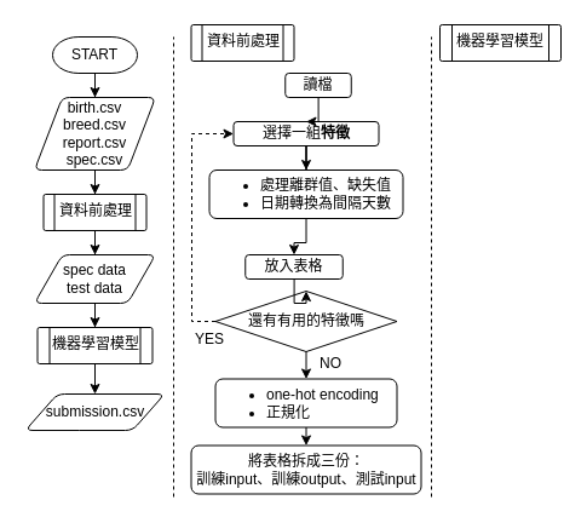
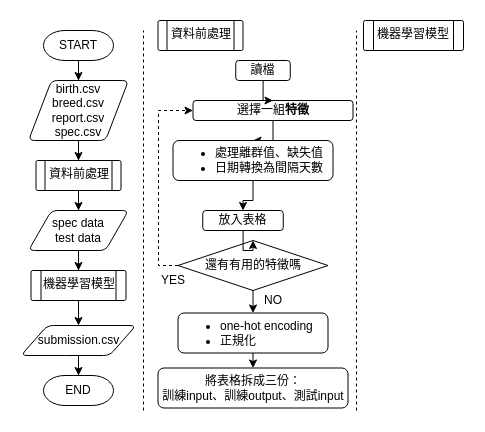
  <mxCell id="0" />
  <mxCell id="1" style="" parent="0" />
  <mxCell id="2" value="" style="edgeStyle=orthogonalEdgeStyle;rounded=0;orthogonalLoop=1;jettySize=auto;html=1;" parent="1" source="3" target="10" edge="1"><mxGeometry relative="1" as="geometry"><mxPoint x="178" y="140" as="targetPoint" /></mxGeometry></mxCell>
  <mxCell id="3" value="START" style="strokeWidth=1;html=1;shape=mxgraph.flowchart.terminator;whiteSpace=wrap;" parent="1" vertex="1"><mxGeometry x="43" y="30" width="70" height="30" as="geometry" /></mxCell>
  <mxCell id="4" value="" style="edgeStyle=orthogonalEdgeStyle;rounded=0;orthogonalLoop=1;jettySize=auto;html=1;entryX=0.5;entryY=0;entryDx=0;entryDy=0;" parent="1" source="5" target="12" edge="1"><mxGeometry relative="1" as="geometry" /></mxCell>
  <mxCell id="5" value="機器學習模型" style="shape=process;whiteSpace=wrap;html=1;backgroundOutline=1;rounded=1;verticalAlign=top;strokeWidth=1;arcSize=6;align=center;" parent="1" vertex="1"><mxGeometry x="30.5" y="270" width="95" height="30" as="geometry" /></mxCell>
+ <mxCell id="6" value="END" style="strokeWidth=1;html=1;shape=mxgraph.flowchart.terminator;whiteSpace=wrap;" parent="1" vertex="1"><mxGeometry x="43" y="375" width="70" height="30" as="geometry" /></mxCell>
  <mxCell id="7" value="" style="edgeStyle=orthogonalEdgeStyle;rounded=0;orthogonalLoop=1;jettySize=auto;html=1;entryX=0.5;entryY=0;entryDx=0;entryDy=0;" parent="1" source="8" target="14" edge="1"><mxGeometry relative="1" as="geometry" /></mxCell>
  <mxCell id="8" value="&lt;span&gt;資料前處理&lt;/span&gt;" style="shape=process;whiteSpace=wrap;html=1;backgroundOutline=1;rounded=1;verticalAlign=top;strokeWidth=1;arcSize=6;" parent="1" vertex="1"><mxGeometry x="35.5" y="160" width="85" height="30" as="geometry" /></mxCell>
  <mxCell id="9" value="" style="edgeStyle=orthogonalEdgeStyle;rounded=0;orthogonalLoop=1;jettySize=auto;html=1;entryX=0.5;entryY=0;entryDx=0;entryDy=0;" parent="1" source="10" target="8" edge="1"><mxGeometry relative="1" as="geometry"><mxPoint x="28" y="270" as="targetPoint" /></mxGeometry></mxCell>
  <mxCell id="10" value="&lt;span&gt;birth.csv&lt;/span&gt;&lt;br&gt;&lt;span&gt;breed.csv&lt;/span&gt;&lt;br&gt;&lt;span&gt;report.csv&lt;/span&gt;&lt;br&gt;&lt;span&gt;spec.csv&lt;/span&gt;" style="shape=parallelogram;html=1;strokeWidth=1;perimeter=parallelogramPerimeter;whiteSpace=wrap;rounded=1;arcSize=12;size=0.23;" parent="1" vertex="1"><mxGeometry x="28" y="80" width="100" height="60" as="geometry" /></mxCell>
+ <mxCell id="11" value="" style="edgeStyle=orthogonalEdgeStyle;rounded=0;orthogonalLoop=1;jettySize=auto;html=1;" parent="1" source="12" target="6" edge="1"><mxGeometry relative="1" as="geometry" /></mxCell>
  <mxCell id="12" value="submission.csv" style="shape=parallelogram;html=1;strokeWidth=1;perimeter=parallelogramPerimeter;whiteSpace=wrap;rounded=1;arcSize=12;size=0.23;" parent="1" vertex="1"><mxGeometry x="20.5" y="325" width="115" height="30" as="geometry" /></mxCell>
  <mxCell id="13" value="" style="edgeStyle=orthogonalEdgeStyle;rounded=0;orthogonalLoop=1;jettySize=auto;html=1;entryX=0.5;entryY=0;entryDx=0;entryDy=0;" edge="1" parent="1" source="14" target="5"><mxGeometry relative="1" as="geometry"><mxPoint x="78" y="270" as="targetPoint" /></mxGeometry></mxCell>
  <mxCell id="14" value="spec data&lt;br&gt;test data" style="shape=parallelogram;html=1;strokeWidth=1;perimeter=parallelogramPerimeter;whiteSpace=wrap;rounded=1;arcSize=12;size=0.23;" parent="1" vertex="1"><mxGeometry x="28" y="210" width="100" height="40" as="geometry" /></mxCell>
  <mxCell id="15" value="" style="edgeStyle=orthogonalEdgeStyle;rounded=0;orthogonalLoop=1;jettySize=auto;html=1;entryX=0.5;entryY=0;entryDx=0;entryDy=0;" edge="1" parent="1" source="19" target="31"><mxGeometry relative="1" as="geometry"><mxPoint x="252.5" y="160" as="sourcePoint" /><mxPoint x="253" y="180" as="targetPoint" /></mxGeometry></mxCell>
  <mxCell id="16" style="edgeStyle=orthogonalEdgeStyle;rounded=0;orthogonalLoop=1;jettySize=auto;html=1;entryX=0;entryY=0.5;entryDx=0;entryDy=0;exitX=0;exitY=0.5;exitDx=0;exitDy=0;exitPerimeter=0;dashed=1;" edge="1" parent="1" source="18" target="19"><mxGeometry relative="1" as="geometry"><mxPoint x="173" y="130" as="targetPoint" /><Array as="points"><mxPoint x="158" y="265" /><mxPoint x="158" y="110" /></Array></mxGeometry></mxCell>
  <mxCell id="17" value="" style="edgeStyle=orthogonalEdgeStyle;rounded=0;orthogonalLoop=1;jettySize=auto;html=1;entryX=0.5;entryY=0;entryDx=0;entryDy=0;" edge="1" parent="1" target="32"><mxGeometry relative="1" as="geometry"><mxPoint x="243" y="312.5" as="targetPoint" /><mxPoint x="252.5" y="282.5" as="sourcePoint" /></mxGeometry></mxCell>
  <mxCell id="18" value="還有有用的特徵嗎" style="strokeWidth=1;html=1;shape=mxgraph.flowchart.decision;whiteSpace=wrap;" vertex="1" parent="1"><mxGeometry x="177.5" y="240" width="150" height="50" as="geometry" /></mxCell>
- <mxCell id="19" value="選擇一組&lt;b&gt;特徵&lt;/b&gt;" style="rounded=1;whiteSpace=wrap;html=1;strokeWidth=1;" vertex="1" parent="1"><mxGeometry x="192.5" y="100" width="120" height="20" as="geometry" /></mxCell>
+ <mxCell id="19" value="選擇一組&lt;b&gt;特徵&lt;/b&gt;" style="rounded=1;whiteSpace=wrap;html=1;strokeWidth=1;" vertex="1" parent="1"><mxGeometry x="192.5" y="100" width="160" height="20" as="geometry" /></mxCell>
  <mxCell id="20" value="&lt;span&gt;資料前處理&lt;/span&gt;" style="shape=process;whiteSpace=wrap;html=1;backgroundOutline=1;rounded=1;verticalAlign=top;strokeWidth=1;arcSize=6;" vertex="1" parent="1"><mxGeometry x="157.5" y="20" width="85" height="30" as="geometry" /></mxCell>
  <mxCell id="21" value="YES" style="text;html=1;strokeColor=none;fillColor=none;align=center;verticalAlign=middle;whiteSpace=wrap;rounded=0;" vertex="1" parent="1"><mxGeometry x="152.5" y="270" width="40" height="20" as="geometry" /></mxCell>
  <mxCell id="22" value="NO" style="text;html=1;strokeColor=none;fillColor=none;align=center;verticalAlign=middle;whiteSpace=wrap;rounded=0;" vertex="1" parent="1"><mxGeometry x="252.75" y="290" width="40" height="20" as="geometry" /></mxCell>
  <mxCell id="23" value="將表格拆成三份：&lt;br&gt;訓練input、訓練output、測試input" style="rounded=1;whiteSpace=wrap;html=1;strokeWidth=1;" vertex="1" parent="1"><mxGeometry x="157.5" y="367.5" width="190" height="40" as="geometry" /></mxCell>
  <mxCell id="24" value="" style="edgeStyle=orthogonalEdgeStyle;rounded=0;orthogonalLoop=1;jettySize=auto;html=1;entryX=0.5;entryY=0;entryDx=0;entryDy=0;" edge="1" parent="1" target="23"><mxGeometry relative="1" as="geometry"><mxPoint x="178.029" y="382.5" as="targetPoint" /><mxPoint x="252.5" y="352.5" as="sourcePoint" /></mxGeometry></mxCell>
  <mxCell id="25" value="" style="edgeStyle=orthogonalEdgeStyle;rounded=0;orthogonalLoop=1;jettySize=auto;html=1;entryX=0.5;entryY=0;entryDx=0;entryDy=0;" edge="1" parent="1" source="26" target="19"><mxGeometry relative="1" as="geometry"><mxPoint x="313" y="50" as="targetPoint" /></mxGeometry></mxCell>
  <mxCell id="26" value="讀檔" style="rounded=1;whiteSpace=wrap;html=1;strokeWidth=1;" vertex="1" parent="1"><mxGeometry x="235.25" y="60" width="54.5" height="20" as="geometry" /></mxCell>
  <mxCell id="27" value="機器學習模型" style="shape=process;whiteSpace=wrap;html=1;backgroundOutline=1;rounded=1;verticalAlign=top;strokeWidth=1;arcSize=6;align=center;" vertex="1" parent="1"><mxGeometry x="363" y="20" width="100" height="30" as="geometry" /></mxCell>
  <mxCell id="28" value="" style="endArrow=none;html=1;dashed=1;" edge="1" parent="1"><mxGeometry width="50" height="50" relative="1" as="geometry"><mxPoint x="143" y="410" as="sourcePoint" /><mxPoint x="143" y="30" as="targetPoint" /></mxGeometry></mxCell>
  <mxCell id="29" value="" style="endArrow=none;html=1;dashed=1;" edge="1" parent="1"><mxGeometry width="50" height="50" relative="1" as="geometry"><mxPoint x="356" y="410" as="sourcePoint" /><mxPoint x="356" y="30" as="targetPoint" /></mxGeometry></mxCell>
  <mxCell id="30" value="" style="edgeStyle=orthogonalEdgeStyle;rounded=0;orthogonalLoop=1;jettySize=auto;html=1;entryX=0.5;entryY=0;entryDx=0;entryDy=0;" edge="1" parent="1" source="31" target="34"><mxGeometry relative="1" as="geometry" /></mxCell>
  <mxCell id="31" value="&lt;ul&gt;&lt;li&gt;處理離群值、缺失值&lt;/li&gt;&lt;li&gt;日期轉換為間隔天數&lt;/li&gt;&lt;/ul&gt;" style="rounded=1;whiteSpace=wrap;html=1;align=left;" vertex="1" parent="1"><mxGeometry x="172.5" y="140" width="160" height="40" as="geometry" /></mxCell>
  <mxCell id="32" value="&lt;ul&gt;&lt;li&gt;one-hot encoding&lt;/li&gt;&lt;li&gt;正規化&lt;/li&gt;&lt;/ul&gt;" style="rounded=1;whiteSpace=wrap;html=1;align=left;" vertex="1" parent="1"><mxGeometry x="177.5" y="312.5" width="150" height="40" as="geometry" /></mxCell>
  <mxCell id="33" value="" style="edgeStyle=orthogonalEdgeStyle;rounded=0;orthogonalLoop=1;jettySize=auto;html=1;entryX=0.5;entryY=0;entryDx=0;entryDy=0;entryPerimeter=0;" edge="1" parent="1" source="34" target="18"><mxGeometry relative="1" as="geometry" /></mxCell>
  <mxCell id="34" value="放入表格" style="rounded=1;whiteSpace=wrap;html=1;strokeWidth=1;" vertex="1" parent="1"><mxGeometry x="202.25" y="210" width="80.5" height="20" as="geometry" /></mxCell>
